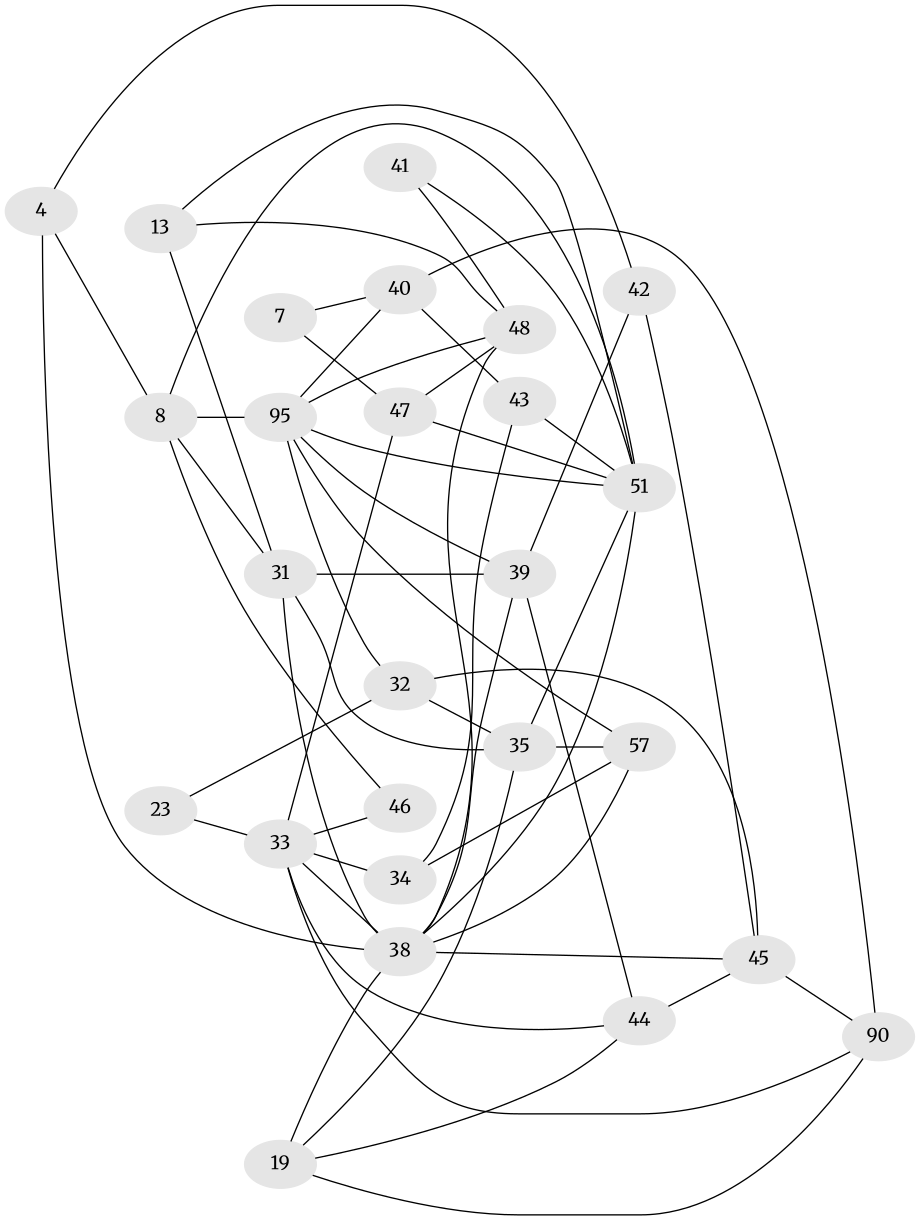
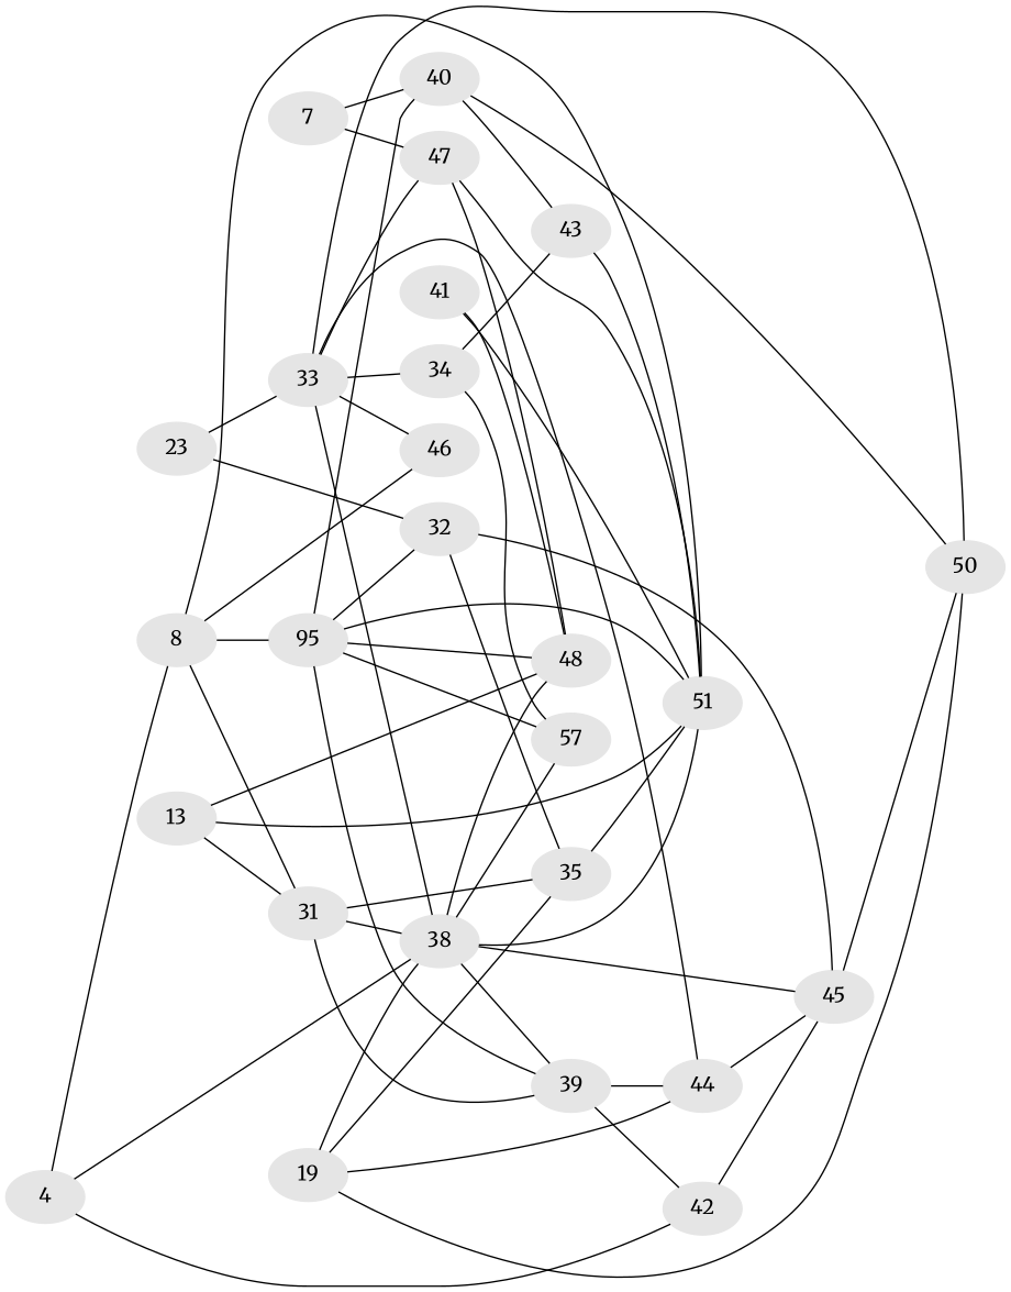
  graph {
    fontname=Merriweather
    rankdir=LR
    node [color=gray90 fontname=Merriweather style=filled]
    edge [fontname=Merriweather]
    8 [super="+5"]
    n2 [label=95 super="+22"]
    31 [super="+14"]
    46
    51 [super="+26+49"]
    4
    38 [super="+37+21+30+12"]
    42 [super="+3"]
    48 [super="+9"]
    39
    n11 [label=57]
    45 [super="+29"]
    40 [super="+17"]
-   50 [label=90]
+   50
    43 [super="+20"]
    7
    47
    32 [super="+15"]
    35 [super="+27"]
    13
    19 [super="+16"]
    44 [super="+11"]
    23
    33 [super="+24"]
    34 [super="+28"]
    41
    8 -- n2
    8 -- 31
    8 -- 46
    8 -- 51
    n2 -- 51
    n2 -- 48 [weight=3]
    n2 -- 39
    n2 -- n11
    n2 -- 40
    n2 -- 32
    31 -- 38
    31 -- 39 [weight=2]
    31 -- 35
    4 -- 8
    4 -- 38
    4 -- 42 [weight=2]
    38 -- 51 [weight=3]
    38 -- 48 [weight=2]
    38 -- 39
    38 -- n11
    38 -- 45 [weight=4]
    42 -- 45
    39 -- 42
    39 -- 44 [weight=2]
    45 -- 50
    40 -- 50
    40 -- 43
    43 -- 51 [weight=2]
    7 -- 40
    7 -- 47
    47 -- 51
    47 -- 48
    32 -- 45 [weight=2]
    32 -- 35
    35 -- 51 [weight=2]
-   35 -- n11 [weight=2]
    13 -- 31
    13 -- 51
    13 -- 48
    19 -- 38
    19 -- 50
    19 -- 35
    19 -- 44 [weight=2]
    44 -- 45 [weight=2]
    23 -- 32
    23 -- 33
    33 -- 46 [weight=2]
    33 -- 38
    33 -- 50
    33 -- 47
    33 -- 44
    33 -- 34
    34 -- n11
    34 -- 43 [weight=2]
    41 -- 51
    41 -- 48
  }
